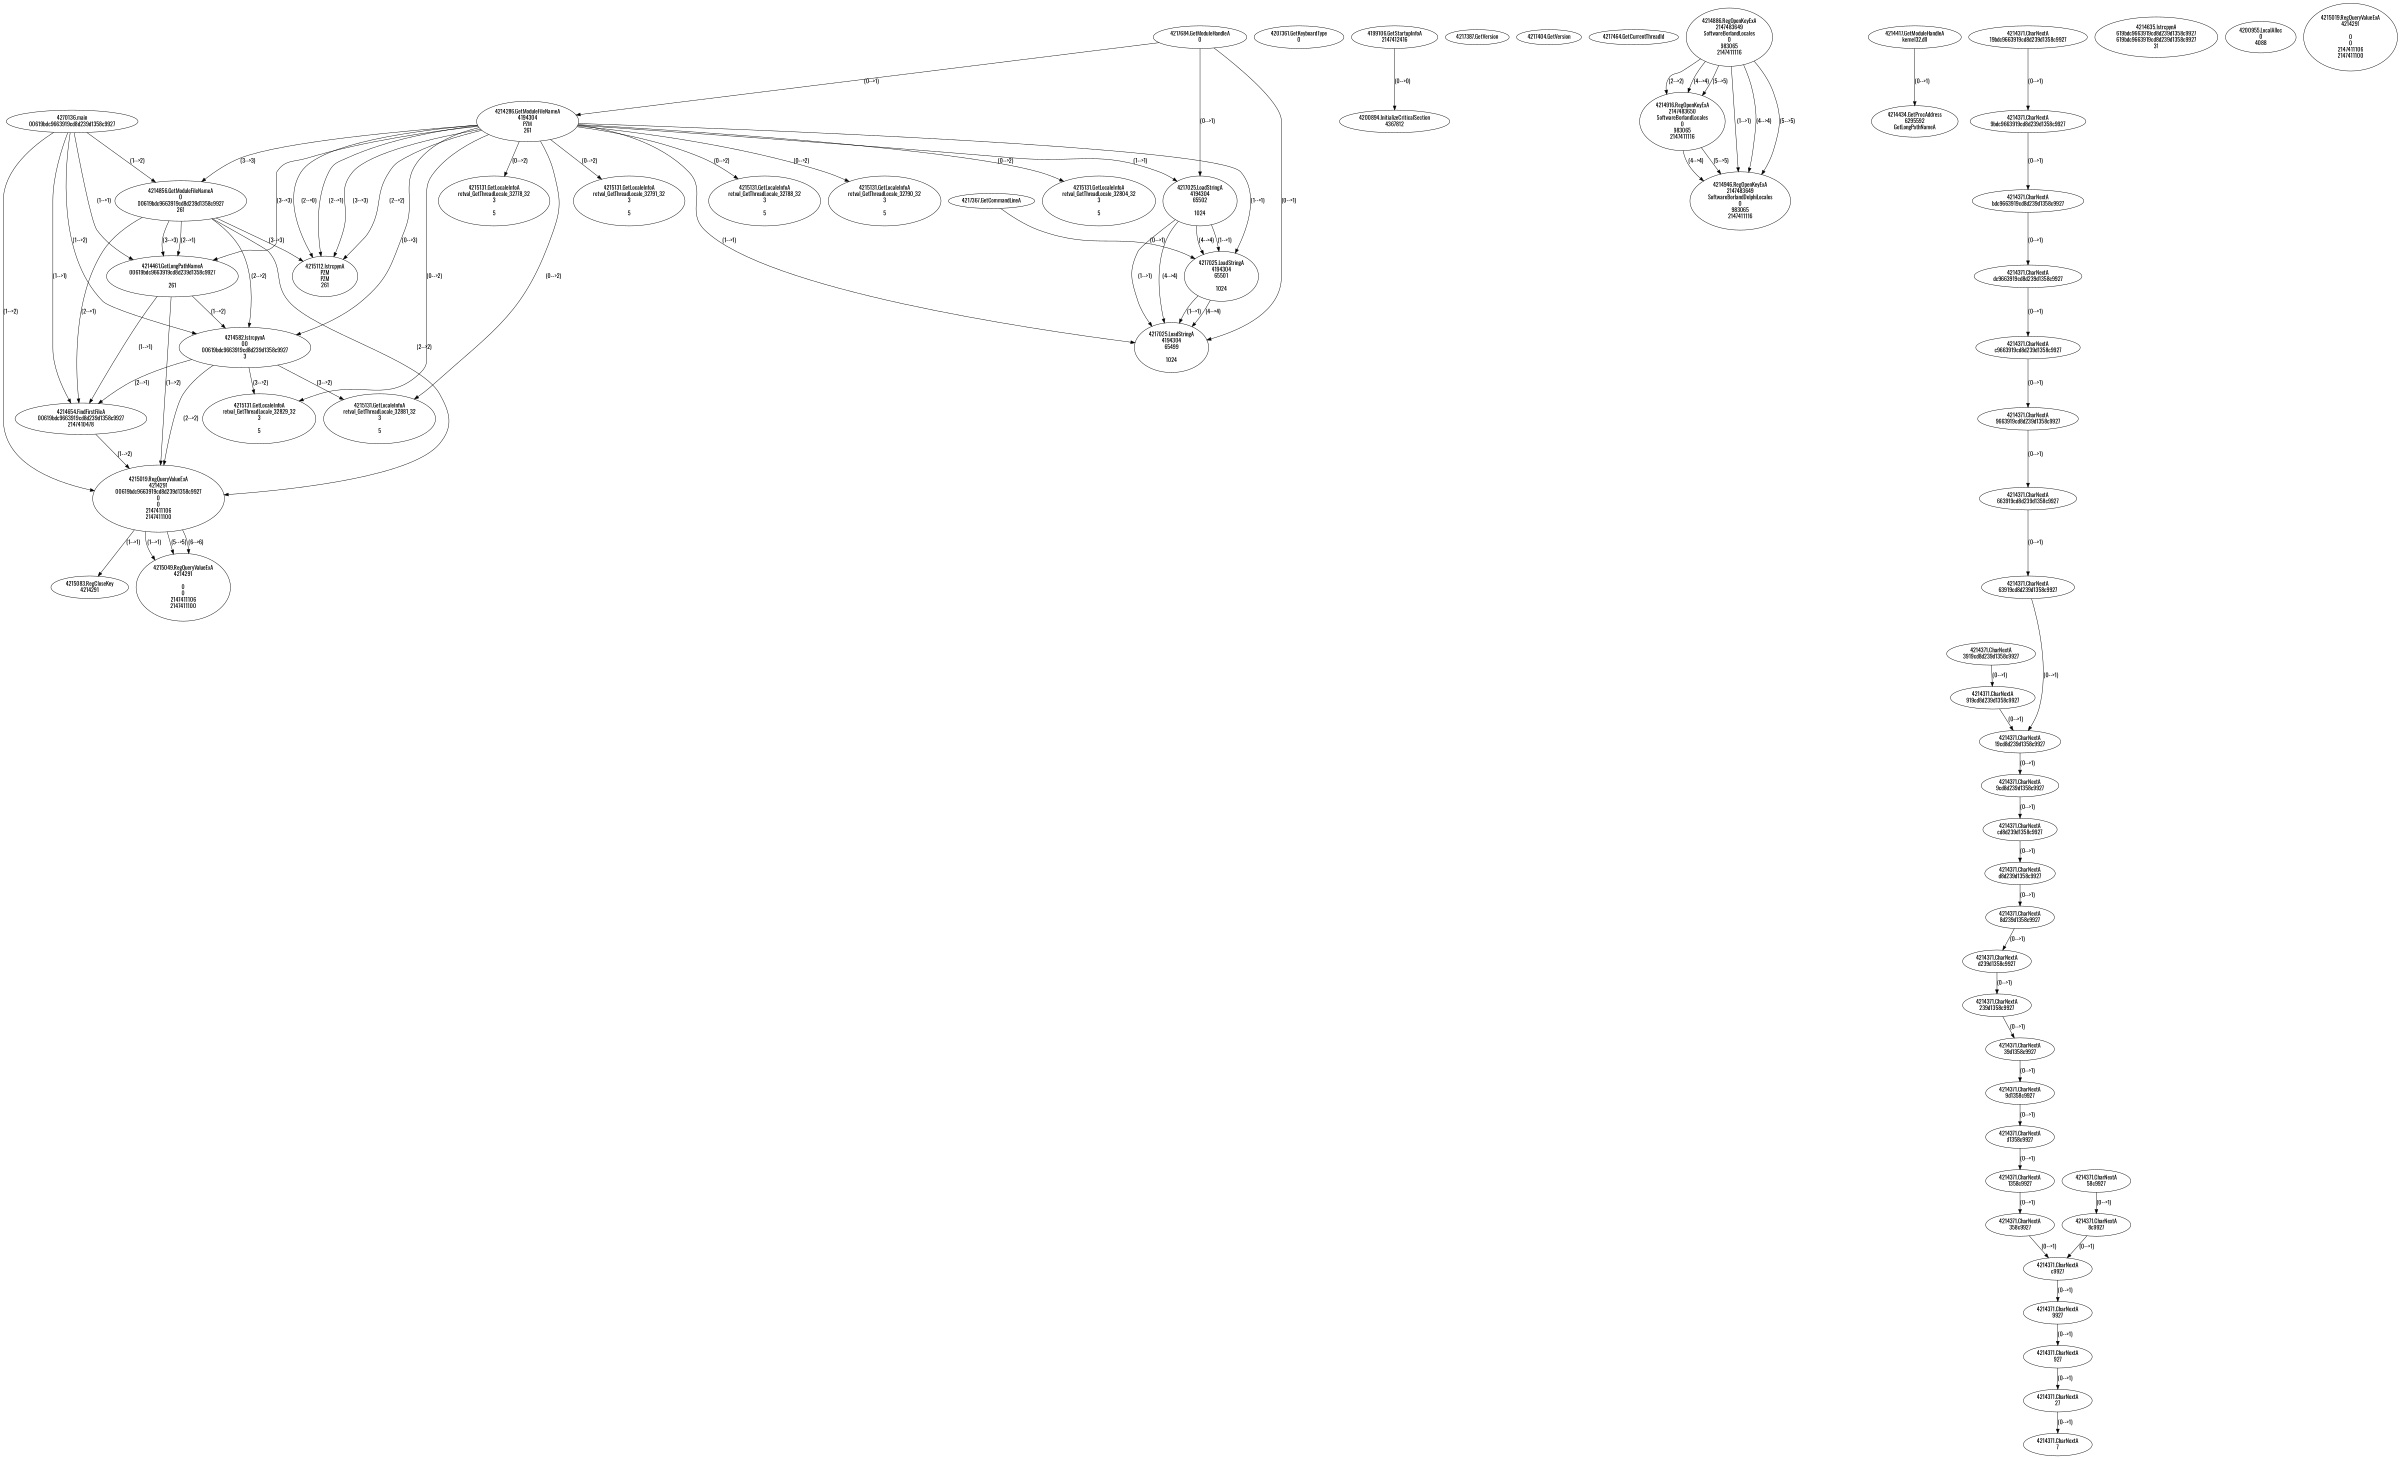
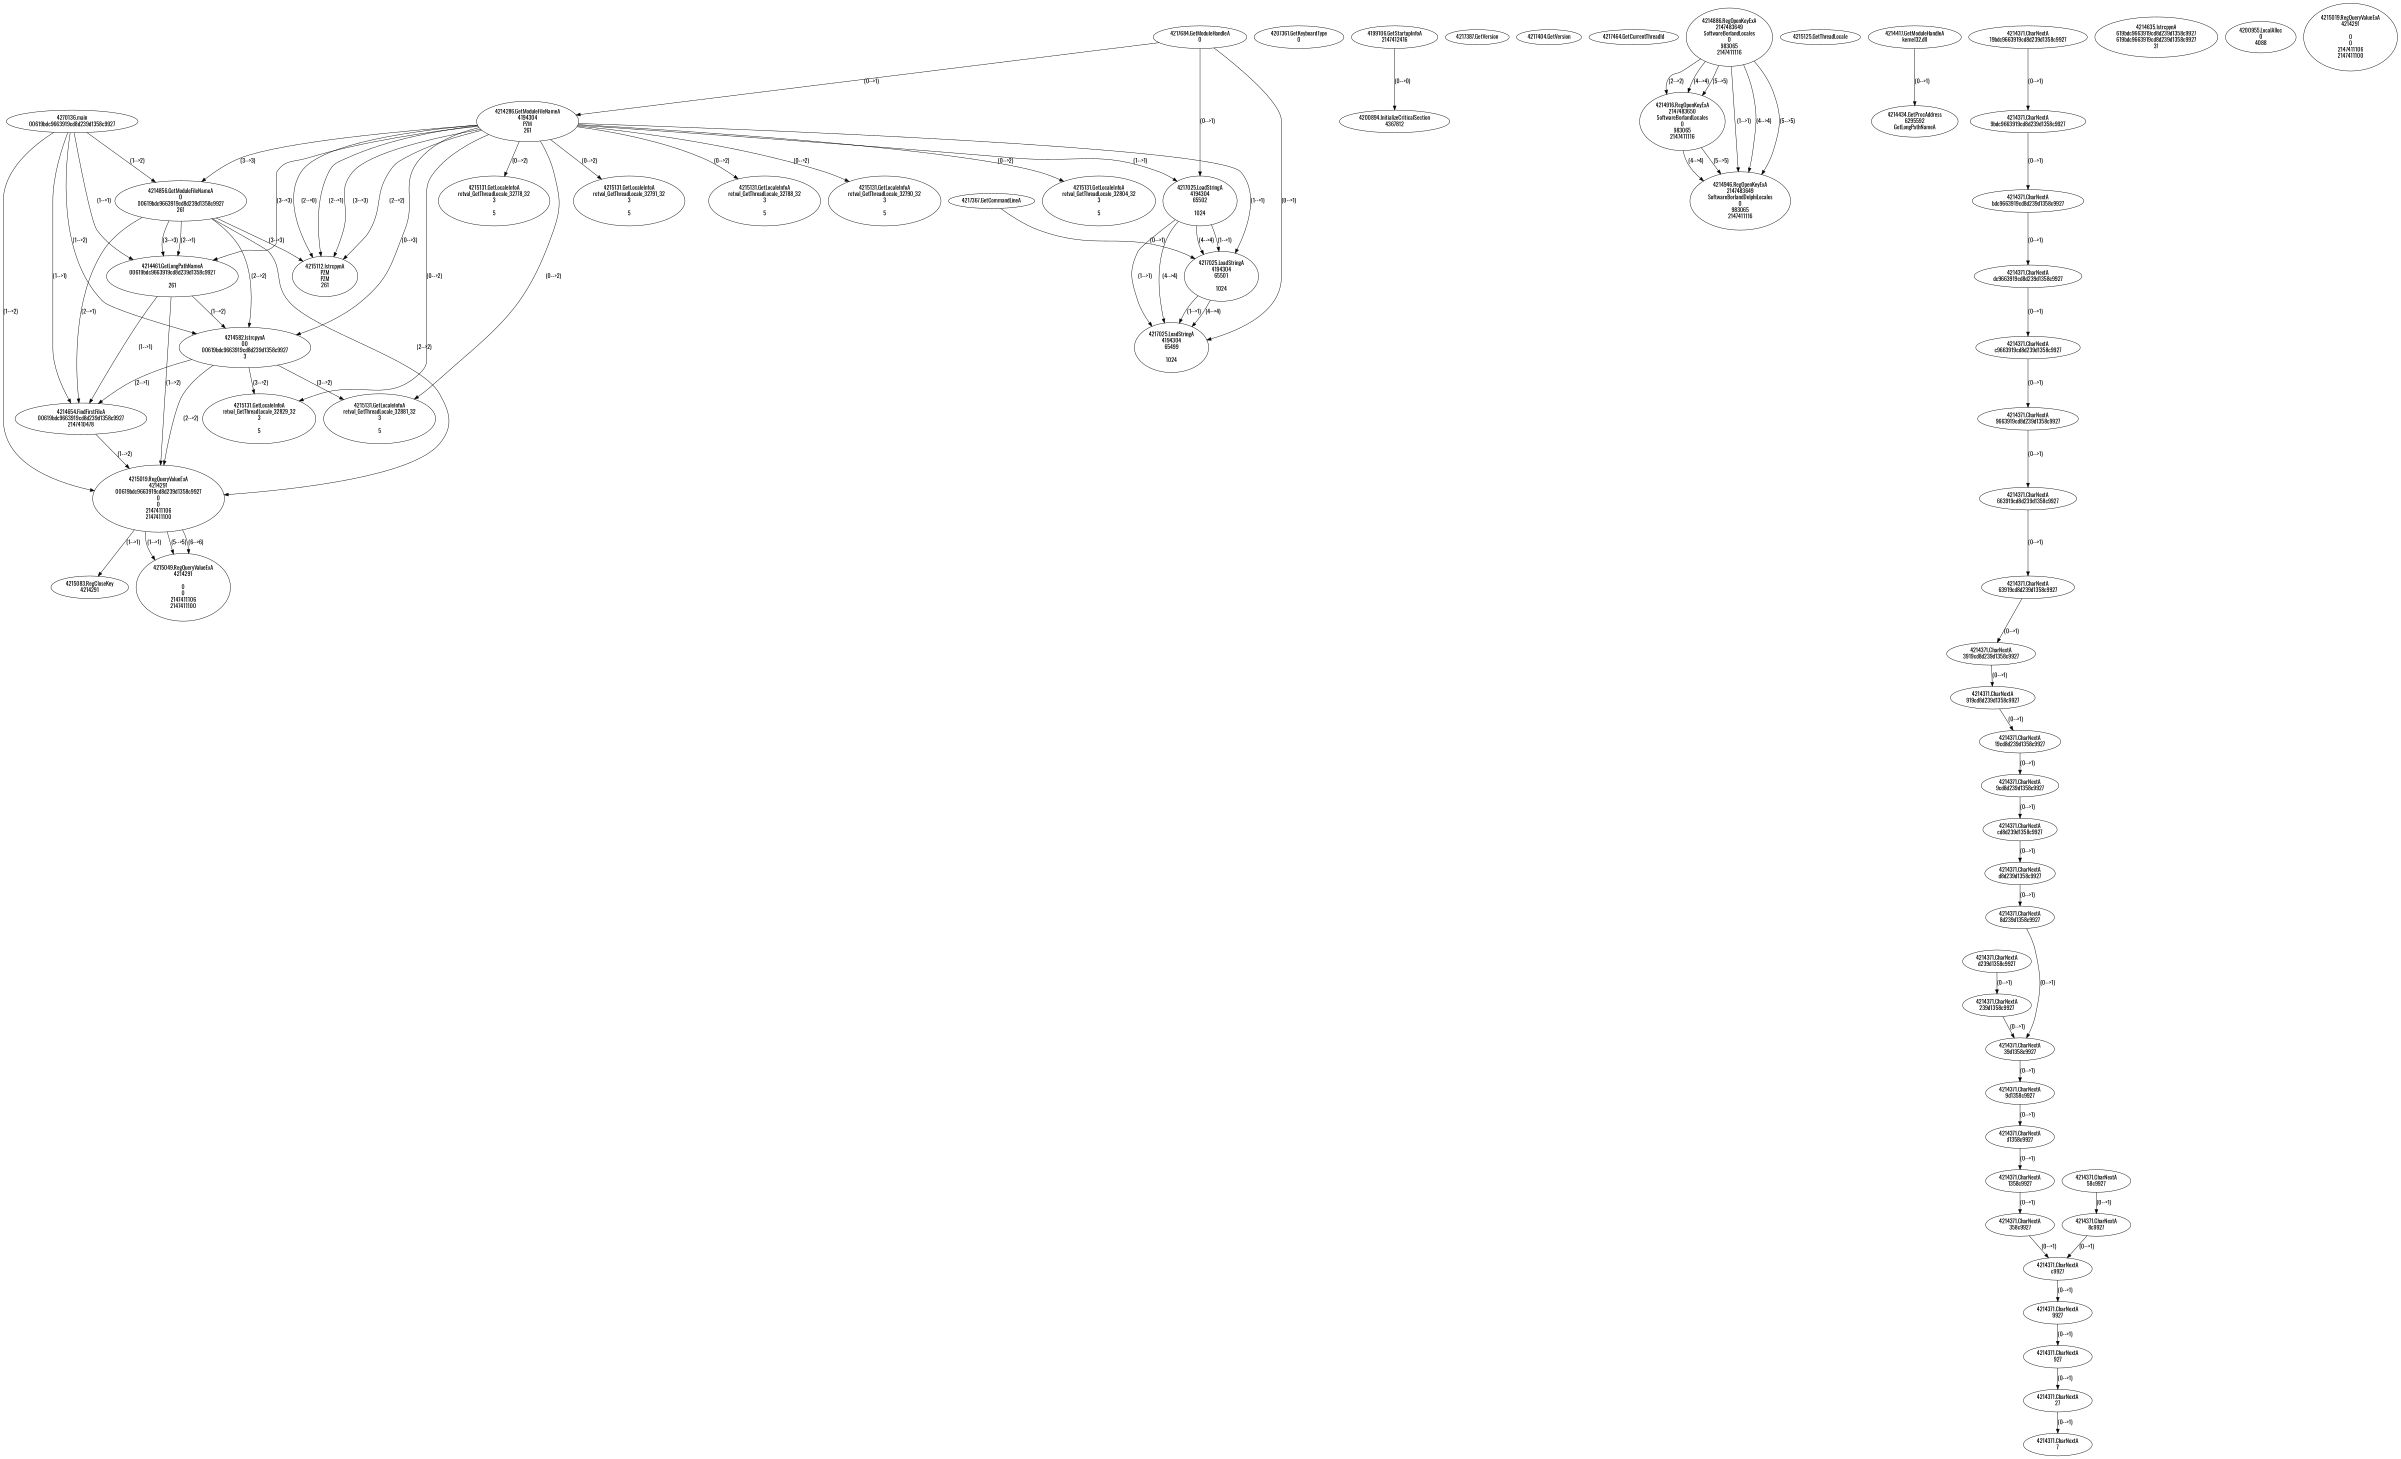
  digraph {
    fontname=Oswald
    node [fontname=Oswald]
    edge [fontname=Oswald]
    n1 [label="4270136.main\n00619bdc9663919cd8d239d1358c9927"]
    n2 [label="4214856.GetModuleFileNameA\n0\n00619bdc9663919cd8d239d1358c9927\n261"]
    n3 [label="4214461.GetLongPathNameA\n00619bdc9663919cd8d239d1358c9927\n\n261"]
    n4 [label="4214582.lstrcpynA\n00\n00619bdc9663919cd8d239d1358c9927\n3"]
    n5 [label="4214654.FindFirstFileA\n00619bdc9663919cd8d239d1358c9927\n2147410478"]
    n6 [label="4215019.RegQueryValueExA\n4214291\n00619bdc9663919cd8d239d1358c9927\n0\n0\n2147411106\n2147411100"]
    n7 [label="4215112.lstrcpynA\nPZM\nPZM\n261"]
    n8 [label="4215131.GetLocaleInfoA\nretval_GetThreadLocale_32829_32\n3\n\n5"]
    n9 [label="4215131.GetLocaleInfoA\nretval_GetThreadLocale_32881_32\n3\n\n5"]
    n10 [label="4215083.RegCloseKey\n4214291"]
    n11 [label="4215049.RegQueryValueExA\n4214291\n\n0\n0\n2147411106\n2147411100"]
    n12 [label="4217684.GetModuleHandleA\n0"]
    n13 [label="4214286.GetModuleFileNameA\n4194304\nPZM\n261"]
    n14 [label="4217025.LoadStringA\n4194304\n65502\n\n1024"]
    n15 [label="4217025.LoadStringA\n4194304\n65499\n\n1024"]
    n16 [label="4217025.LoadStringA\n4194304\n65501\n\n1024"]
    n17 [label="4215131.GetLocaleInfoA\nretval_GetThreadLocale_32778_32\n3\n\n5"]
    n18 [label="4215131.GetLocaleInfoA\nretval_GetThreadLocale_32791_32\n3\n\n5"]
    n19 [label="4215131.GetLocaleInfoA\nretval_GetThreadLocale_32788_32\n3\n\n5"]
    n20 [label="4215131.GetLocaleInfoA\nretval_GetThreadLocale_32790_32\n3\n\n5"]
    n21 [label="4215131.GetLocaleInfoA\nretval_GetThreadLocale_32804_32\n3\n\n5"]
    n22 [label="4207361.GetKeyboardType\n0"]
    n23 [label="4217367.GetCommandLineA\n"]
    n24 [label="4199106.GetStartupInfoA\n2147412416"]
    n25 [label="4200894.InitializeCriticalSection\n4367812"]
    n26 [label="4217387.GetVersion\n"]
    n27 [label="4217404.GetVersion\n"]
    n28 [label="4217464.GetCurrentThreadId\n"]
    n29 [label="4214886.RegOpenKeyExA\n2147483649\nSoftware\Borland\Locales\n0\n983065\n2147411116"]
    n30 [label="4214916.RegOpenKeyExA\n2147483650\nSoftware\Borland\Locales\n0\n983065\n2147411116"]
    n31 [label="4214946.RegOpenKeyExA\n2147483649\nSoftware\Borland\Delphi\Locales\n0\n983065\n2147411116"]
+   n32 [label="4215125.GetThreadLocale\n"]
    n33 [label="4214417.GetModuleHandleA\nkernel32.dll"]
    n34 [label="4214434.GetProcAddress\n6295592\nGetLongPathNameA"]
    n35 [label="4214371.CharNextA\n19bdc9663919cd8d239d1358c9927"]
    n36 [label="4214371.CharNextA\n9bdc9663919cd8d239d1358c9927"]
    n37 [label="4214371.CharNextA\nbdc9663919cd8d239d1358c9927"]
    n38 [label="4214371.CharNextA\ndc9663919cd8d239d1358c9927"]
    n39 [label="4214371.CharNextA\nc9663919cd8d239d1358c9927"]
    n40 [label="4214371.CharNextA\n9663919cd8d239d1358c9927"]
    n41 [label="4214371.CharNextA\n663919cd8d239d1358c9927"]
    n42 [label="4214371.CharNextA\n63919cd8d239d1358c9927"]
    n43 [label="4214371.CharNextA\n3919cd8d239d1358c9927"]
    n44 [label="4214371.CharNextA\n919cd8d239d1358c9927"]
    n45 [label="4214371.CharNextA\n19cd8d239d1358c9927"]
    n46 [label="4214371.CharNextA\n9cd8d239d1358c9927"]
    n47 [label="4214371.CharNextA\ncd8d239d1358c9927"]
    n48 [label="4214371.CharNextA\nd8d239d1358c9927"]
    n49 [label="4214371.CharNextA\n8d239d1358c9927"]
    n50 [label="4214371.CharNextA\nd239d1358c9927"]
    n51 [label="4214371.CharNextA\n239d1358c9927"]
    n52 [label="4214371.CharNextA\n39d1358c9927"]
    n53 [label="4214371.CharNextA\n9d1358c9927"]
    n54 [label="4214371.CharNextA\nd1358c9927"]
    n55 [label="4214371.CharNextA\n1358c9927"]
    n56 [label="4214371.CharNextA\n358c9927"]
    n57 [label="4214371.CharNextA\nc9927"]
    n58 [label="4214371.CharNextA\n58c9927"]
    n59 [label="4214371.CharNextA\n8c9927"]
    n60 [label="4214371.CharNextA\n9927"]
    n61 [label="4214371.CharNextA\n927"]
    n62 [label="4214371.CharNextA\n27"]
    n63 [label="4214371.CharNextA\n7"]
    n64 [label="4214635.lstrcpynA\n619bdc9663919cd8d239d1358c9927\n619bdc9663919cd8d239d1358c9927\n31"]
    n65 [label="4200955.LocalAlloc\n0\n4088"]
    n66 [label="4215019.RegQueryValueExA\n4214291\n\n0\n0\n2147411106\n2147411100"]
    n1 -> n2 [label="(1-->2)"]
    n1 -> n3 [label="(1-->1)"]
    n1 -> n4 [label="(1-->2)"]
    n1 -> n5 [label="(1-->1)"]
    n1 -> n6 [label="(1-->2)"]
    n2 -> n3 [label="(2-->1)"]
    n2 -> n3 [label="(3-->3)"]
    n2 -> n4 [label="(2-->2)"]
    n2 -> n5 [label="(2-->1)"]
    n2 -> n6 [label="(2-->2)"]
    n2 -> n7 [label="(3-->3)"]
    n3 -> n4 [label="(1-->2)"]
    n3 -> n5 [label="(1-->1)"]
    n3 -> n6 [label="(1-->2)"]
    n4 -> n5 [label="(2-->1)"]
    n4 -> n6 [label="(2-->2)"]
    n4 -> n8 [label="(3-->2)"]
    n4 -> n9 [label="(3-->2)"]
    n5 -> n6 [label="(1-->2)"]
    n6 -> n10 [label="(1-->1)"]
    n6 -> n11 [label="(1-->1)"]
    n6 -> n11 [label="(5-->5)"]
    n6 -> n11 [label="(6-->6)"]
    n12 -> n13 [label="(0-->1)"]
    n12 -> n14 [label="(0-->1)"]
    n12 -> n15 [label="(0-->1)"]
    n13 -> n2 [label="(3-->3)"]
    n13 -> n3 [label="(3-->3)"]
    n13 -> n4 [label="(0-->3)"]
    n13 -> n7 [label="(2-->1)"]
    n13 -> n7 [label="(2-->2)"]
    n13 -> n7 [label="(3-->3)"]
    n13 -> n7 [label="(2-->0)"]
    n13 -> n8 [label="(0-->2)"]
    n13 -> n9 [label="(0-->2)"]
    n13 -> n14 [label="(1-->1)"]
-   n13 -> n15 [label="(1-->1)"]
    n13 -> n16 [label="(1-->1)"]
    n13 -> n17 [label="(0-->2)"]
    n13 -> n18 [label="(0-->2)"]
    n13 -> n19 [label="(0-->2)"]
    n13 -> n20 [label="(0-->2)"]
    n13 -> n21 [label="(0-->2)"]
    n14 -> n15 [label="(1-->1)"]
    n14 -> n15 [label="(4-->4)"]
    n14 -> n16 [label="(1-->1)"]
    n14 -> n16 [label="(4-->4)"]
    n16 -> n15 [label="(1-->1)"]
    n16 -> n15 [label="(4-->4)"]
    n23 -> n16 [label="(0-->1)"]
    n24 -> n25 [label="(0-->0)"]
    n29 -> n30 [label="(2-->2)"]
    n29 -> n30 [label="(4-->4)"]
    n29 -> n30 [label="(5-->5)"]
    n29 -> n31 [label="(1-->1)"]
    n29 -> n31 [label="(4-->4)"]
    n29 -> n31 [label="(5-->5)"]
    n30 -> n31 [label="(4-->4)"]
    n30 -> n31 [label="(5-->5)"]
    n33 -> n34 [label="(0-->1)"]
    n35 -> n36 [label="(0-->1)"]
    n36 -> n37 [label="(0-->1)"]
    n37 -> n38 [label="(0-->1)"]
    n38 -> n39 [label="(0-->1)"]
    n39 -> n40 [label="(0-->1)"]
    n40 -> n41 [label="(0-->1)"]
    n41 -> n42 [label="(0-->1)"]
-   n42 -> n45 [label="(0-->1)"]
+   n42 -> n43 [label="(0-->1)"]
    n43 -> n44 [label="(0-->1)"]
    n44 -> n45 [label="(0-->1)"]
    n45 -> n46 [label="(0-->1)"]
    n46 -> n47 [label="(0-->1)"]
    n47 -> n48 [label="(0-->1)"]
    n48 -> n49 [label="(0-->1)"]
-   n49 -> n50 [label="(0-->1)"]
+   n49 -> n52 [label="(0-->1)"]
    n50 -> n51 [label="(0-->1)"]
    n51 -> n52 [label="(0-->1)"]
    n52 -> n53 [label="(0-->1)"]
    n53 -> n54 [label="(0-->1)"]
    n54 -> n55 [label="(0-->1)"]
    n55 -> n56 [label="(0-->1)"]
    n56 -> n57 [label="(0-->1)"]
    n57 -> n60 [label="(0-->1)"]
    n58 -> n59 [label="(0-->1)"]
    n59 -> n57 [label="(0-->1)"]
    n60 -> n61 [label="(0-->1)"]
    n61 -> n62 [label="(0-->1)"]
    n62 -> n63 [label="(0-->1)"]
  }
